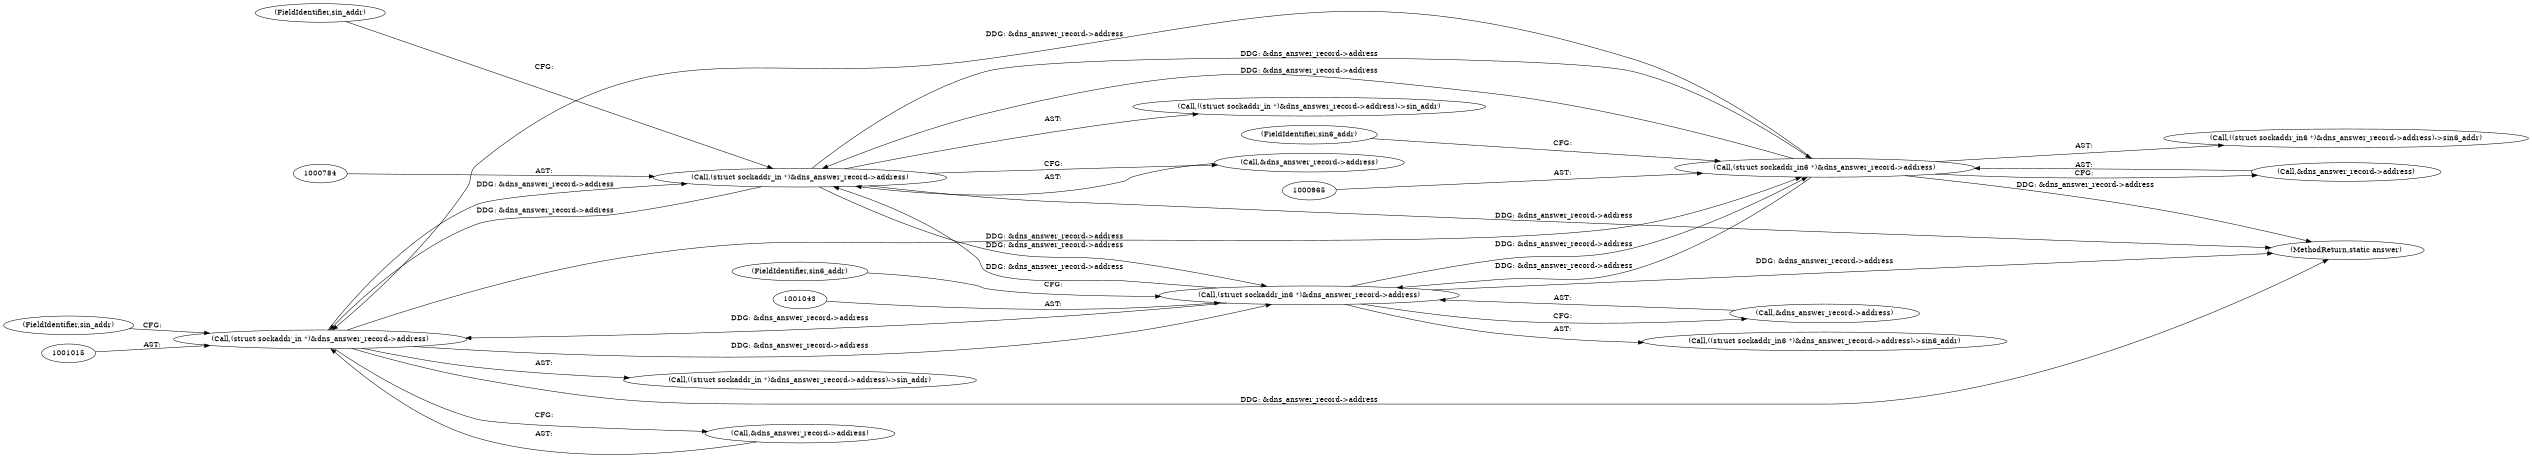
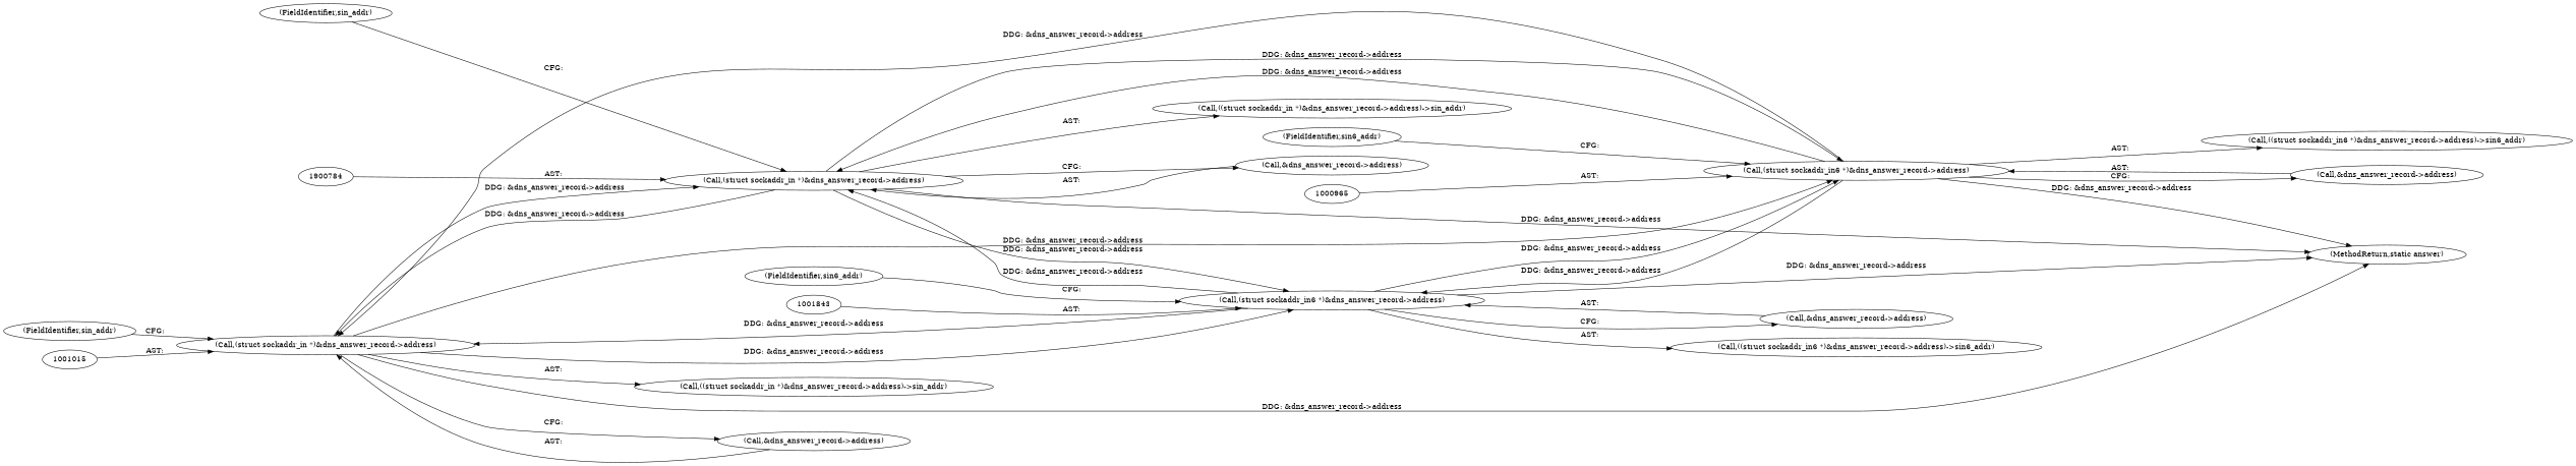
  digraph {
    rankdir=LR
    n1 [label="(Call,(struct sockaddr_in *)&dns_answer_record->address)"]
    n2 [label="(Call,(struct sockaddr_in *)&dns_answer_record->address)"]
    n3 [label="(Call,(struct sockaddr_in6 *)&dns_answer_record->address)"]
    n4 [label="(Call,(struct sockaddr_in6 *)&dns_answer_record->address)"]
    n5 [label="(Call,((struct sockaddr_in *)&dns_answer_record->address)->sin_addr)"]
    n6 [label="(MethodReturn,static answer)"]
    n7 [label="(Call,&dns_answer_record->address)"]
    n8 [label="(Call,((struct sockaddr_in *)&dns_answer_record->address)->sin_addr)"]
    n9 [label="(Call,&dns_answer_record->address)"]
    n10 [label="(Call,&dns_answer_record->address)"]
    n11 [label="(Call,((struct sockaddr_in6 *)&dns_answer_record->address)->sin6_addr)"]
    n12 [label="(Call,&dns_answer_record->address)"]
    n13 [label="(Call,((struct sockaddr_in6 *)&dns_answer_record->address)->sin6_addr)"]
    n14 [label="(FieldIdentifier,sin_addr)"]
    n15 [label="(FieldIdentifier,sin_addr)"]
    n16 [label="(FieldIdentifier,sin6_addr)"]
    n17 [label="(FieldIdentifier,sin6_addr)"]
    1001015
-   1000784
-   1001043
+   1000784 [label=1900784]
+   1001043 [label=1001843]
    1000965
    n1 -> n2 [label="DDG: &dns_answer_record->address"]
    n1 -> n3 [label="DDG: &dns_answer_record->address"]
    n1 -> n4 [label="DDG: &dns_answer_record->address"]
    n1 -> n5 [label="AST: "]
    n1 -> n6 [label="DDG: &dns_answer_record->address"]
    n1 -> n7 [label="CFG: "]
    n2 -> n1 [label="DDG: &dns_answer_record->address"]
    n2 -> n3 [label="DDG: &dns_answer_record->address"]
    n2 -> n4 [label="DDG: &dns_answer_record->address"]
    n2 -> n6 [label="DDG: &dns_answer_record->address"]
    n2 -> n8 [label="AST: "]
    n2 -> n9 [label="CFG: "]
    n3 -> n1 [label="DDG: &dns_answer_record->address"]
    n3 -> n2 [label="DDG: &dns_answer_record->address"]
    n3 -> n4 [label="DDG: &dns_answer_record->address"]
    n3 -> n6 [label="DDG: &dns_answer_record->address"]
    n3 -> n10 [label="CFG: "]
    n3 -> n11 [label="AST: "]
    n4 -> n1 [label="DDG: &dns_answer_record->address"]
    n4 -> n2 [label="DDG: &dns_answer_record->address"]
    n4 -> n3 [label="DDG: &dns_answer_record->address"]
    n4 -> n6 [label="DDG: &dns_answer_record->address"]
    n4 -> n12 [label="CFG: "]
    n4 -> n13 [label="AST: "]
    n7 -> n1 [label="AST: "]
    n9 -> n2 [label="AST: "]
    n10 -> n3 [label="AST: "]
    n12 -> n4 [label="AST: "]
    n14 -> n2 [label="CFG: "]
    n15 -> n1 [label="CFG: "]
    n16 -> n4 [label="CFG: "]
    n17 -> n3 [label="CFG: "]
    1001015 -> n1 [label="AST: "]
    1000784 -> n2 [label="AST: "]
    1001043 -> n3 [label="AST: "]
    1000965 -> n4 [label="AST: "]
  }
